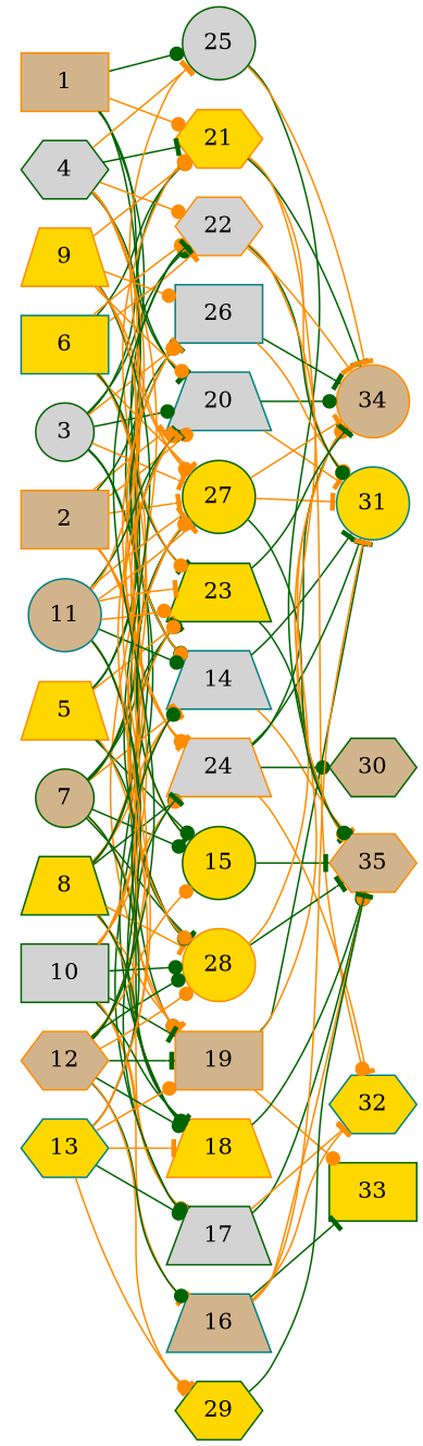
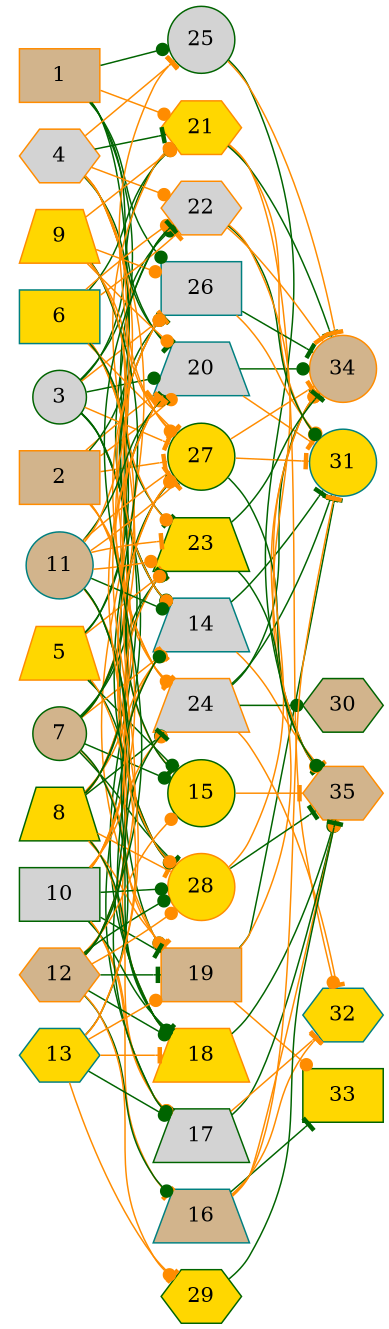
  digraph {
    rankdir=LR
    node [alpha=0.19 color=darkorange fillcolor=gold shape=trapezium style=filled]
    edge [arrowhead=dot color=darkorange]
    1 [alpha=0.16 expect_size=51642368 fillcolor=tan shape=box]
    14 [alpha=0.10 color=teal expect_size=37349376 fillcolor=lightgrey]
    19 [alpha=0.18 expect_size=49897472 fillcolor=tan shape=box]
    20 [alpha=0.04 color=teal expect_size=28454912 fillcolor=lightgrey]
    21 [alpha=0.10 expect_size=28005376 shape=hexagon]
    25 [color=darkgreen expect_size=22454272 fillcolor=lightgrey shape=circle]
    26 [alpha=0.03 color=teal expect_size=25129984 fillcolor=lightgrey shape=box]
    31 [alpha=0.04 color=teal expect_size=36302848 shape=circle]
    35 [alpha=0.01 expect_size=19771392 fillcolor=tan shape=hexagon]
    33 [alpha=0.02 color=darkgreen expect_size=9839616 shape=box]
    34 [alpha=0.14 expect_size=23036928 fillcolor=tan shape=circle]
    32 [alpha=0.05 color=teal expect_size=12520448 shape=hexagon]
    2 [alpha=0.05 expect_size=13023232 fillcolor=tan shape=box]
    15 [alpha=0.01 color=darkgreen expect_size=43694080 shape=circle]
    24 [expect_size=44984320 fillcolor=lightgrey]
    27 [alpha=0.08 color=darkgreen expect_size=8611840 shape=circle]
    28 [alpha=0.02 expect_size=34673664 shape=circle]
    30 [alpha=0.16 color=darkgreen expect_size=26220544 fillcolor=tan shape=hexagon]
    3 [alpha=0.16 color=darkgreen expect_size=47204352 fillcolor=lightgrey shape=circle]
    17 [alpha=0.11 color=darkgreen expect_size=36828160 fillcolor=lightgrey]
    18 [alpha=0.18 expect_size=42906624]
    22 [expect_size=26000384 fillcolor=lightgrey shape=hexagon]
-   4 [alpha=0.03 color=darkgreen expect_size=20088832 fillcolor=lightgrey shape=hexagon]
+   4 [alpha=0.03 expect_size=20088832 fillcolor=lightgrey shape=hexagon]
    5 [alpha=0.17 expect_size=23505920]
    23 [alpha=0.06 color=darkgreen expect_size=25300992]
    6 [alpha=0.20 color=teal expect_size=12195840 shape=box]
    7 [alpha=0.03 color=darkgreen expect_size=8172544 fillcolor=tan shape=circle]
    8 [alpha=0.03 color=darkgreen expect_size=26287104]
    9 [alpha=0.11 expect_size=26097664]
    10 [alpha=0.20 color=darkgreen expect_size=26145792 fillcolor=lightgrey shape=box]
    16 [alpha=0.13 color=teal expect_size=37297152 fillcolor=tan]
    11 [color=teal expect_size=43813888 fillcolor=tan shape=circle]
    12 [alpha=0.20 expect_size=34829312 fillcolor=tan shape=hexagon]
    29 [alpha=0.05 color=darkgreen expect_size=30244864 shape=hexagon]
    13 [alpha=0.08 color=teal expect_size=45810688 shape=hexagon]
    1 -> 14 [color=darkgreen]
    1 -> 19 [color=darkgreen]
    1 -> 20 [arrowhead=tee color=darkgreen]
    1 -> 21
    1 -> 25 [color=darkgreen]
+   1 -> 26 [color=darkgreen]
    14 -> 31 [arrowhead=tee color=darkgreen]
    14 -> 35 [arrowhead=tee]
    19 -> 31 [arrowhead=tee color=darkgreen]
    19 -> 33
    19 -> 34
    20 -> 31 [arrowhead=tee]
    20 -> 34 [color=darkgreen]
    21 -> 31
    21 -> 34 [arrowhead=tee color=darkgreen]
    21 -> 32
    25 -> 35 [arrowhead=tee color=darkgreen]
    25 -> 34 [arrowhead=tee]
    26 -> 31
    26 -> 34 [arrowhead=tee color=darkgreen]
    2 -> 20
    2 -> 20 [arrowhead=tee]
    2 -> 26 [arrowhead=tee color=darkgreen]
    2 -> 15 [arrowhead=tee]
    2 -> 24 [arrowhead=tee]
    2 -> 27 [arrowhead=tee]
    2 -> 28 [arrowhead=tee]
-   15 -> 35 [arrowhead=tee color=darkgreen]
+   15 -> 35 [arrowhead=tee]
    24 -> 31 [arrowhead=tee color=darkgreen]
    24 -> 34 [arrowhead=tee color=darkgreen]
    24 -> 32 [arrowhead=tee]
    24 -> 30 [color=darkgreen]
    27 -> 31 [arrowhead=tee]
    27 -> 35 [arrowhead=tee color=darkgreen]
    27 -> 34 [arrowhead=tee]
    28 -> 35 [arrowhead=tee color=darkgreen]
    28 -> 34
    3 -> 20 [color=darkgreen]
    3 -> 21 [color=darkgreen]
    3 -> 26 [arrowhead=tee]
    3 -> 15 [arrowhead=tee color=darkgreen]
    3 -> 27 [arrowhead=tee]
    3 -> 17 [arrowhead=tee color=darkgreen]
    3 -> 18 [arrowhead=tee color=darkgreen]
    3 -> 22 [color=darkgreen]
    17 -> 35 [color=darkgreen]
    17 -> 32 [arrowhead=tee]
    18 -> 35 [color=darkgreen]
    22 -> 31 [color=darkgreen]
    22 -> 35
    22 -> 34 [arrowhead=tee]
    4 -> 14 [color=darkgreen]
    4 -> 19
    4 -> 20 [arrowhead=tee color=darkgreen]
    4 -> 21 [arrowhead=tee color=darkgreen]
    4 -> 25 [arrowhead=tee]
    4 -> 24 [arrowhead=tee]
    4 -> 27
    4 -> 22
    5 -> 20 [color=darkgreen]
    5 -> 15 [color=darkgreen]
    5 -> 28 [arrowhead=tee color=darkgreen]
    5 -> 18
    5 -> 22 [arrowhead=tee color=darkgreen]
    5 -> 23 [arrowhead=tee]
    23 -> 35 [color=darkgreen]
    23 -> 34 [arrowhead=tee color=darkgreen]
    6 -> 14 [color=darkgreen]
    6 -> 21 [color=darkgreen]
    6 -> 24
    6 -> 27 [arrowhead=tee]
    6 -> 28
    6 -> 22 [arrowhead=tee]
    6 -> 22
    6 -> 23 [arrowhead=tee color=darkgreen]
    7 -> 14 [arrowhead=tee]
    7 -> 19 [arrowhead=tee]
    7 -> 21
    7 -> 26 [color=darkgreen]
    7 -> 15 [color=darkgreen]
    7 -> 27 [arrowhead=tee color=darkgreen]
    7 -> 28 [arrowhead=tee color=darkgreen]
    7 -> 18 [color=darkgreen]
    7 -> 23 [color=darkgreen]
    8 -> 14
    8 -> 19 [arrowhead=tee]
    8 -> 20
    8 -> 26
    8 -> 24 [color=darkgreen]
    8 -> 27 [arrowhead=tee color=darkgreen]
    8 -> 28 [arrowhead=tee]
    8 -> 17
    8 -> 18 [color=darkgreen]
    8 -> 23 [arrowhead=tee color=darkgreen]
    9 -> 14
    9 -> 20
    9 -> 21
    9 -> 26
    9 -> 27 [arrowhead=tee]
    9 -> 28 [color=darkgreen]
    9 -> 23
    10 -> 14 [arrowhead=tee]
    10 -> 19 [arrowhead=tee color=darkgreen]
    10 -> 26
    10 -> 24
    10 -> 27
    10 -> 28 [color=darkgreen]
    10 -> 17
    10 -> 18 [arrowhead=tee color=darkgreen]
    10 -> 23
    10 -> 16 [arrowhead=tee]
    16 -> 31 [arrowhead=tee]
    16 -> 35
    16 -> 33 [arrowhead=tee color=darkgreen]
    16 -> 32 [arrowhead=tee]
    11 -> 14 [color=darkgreen]
    11 -> 20 [arrowhead=tee color=darkgreen]
    11 -> 25 [arrowhead=tee]
    11 -> 27 [arrowhead=tee]
    11 -> 27 [arrowhead=tee]
    11 -> 28
    11 -> 17 [color=darkgreen]
    11 -> 18 [color=darkgreen]
    11 -> 23
    11 -> 23 [arrowhead=tee]
    12 -> 14 [arrowhead=tee]
    12 -> 19 [arrowhead=tee color=darkgreen]
    12 -> 20 [arrowhead=tee]
    12 -> 15
    12 -> 24 [arrowhead=tee color=darkgreen]
    12 -> 28
    12 -> 28 [color=darkgreen]
    12 -> 18 [color=darkgreen]
    12 -> 22 [arrowhead=tee color=darkgreen]
    12 -> 16 [color=darkgreen]
    12 -> 29
    29 -> 35 [arrowhead=tee color=darkgreen]
    13 -> 14 [color=darkgreen]
    13 -> 19
    13 -> 20 [arrowhead=tee]
    13 -> 27
    13 -> 17 [color=darkgreen]
    13 -> 18 [arrowhead=tee]
    13 -> 29 [arrowhead=tee]
  }
